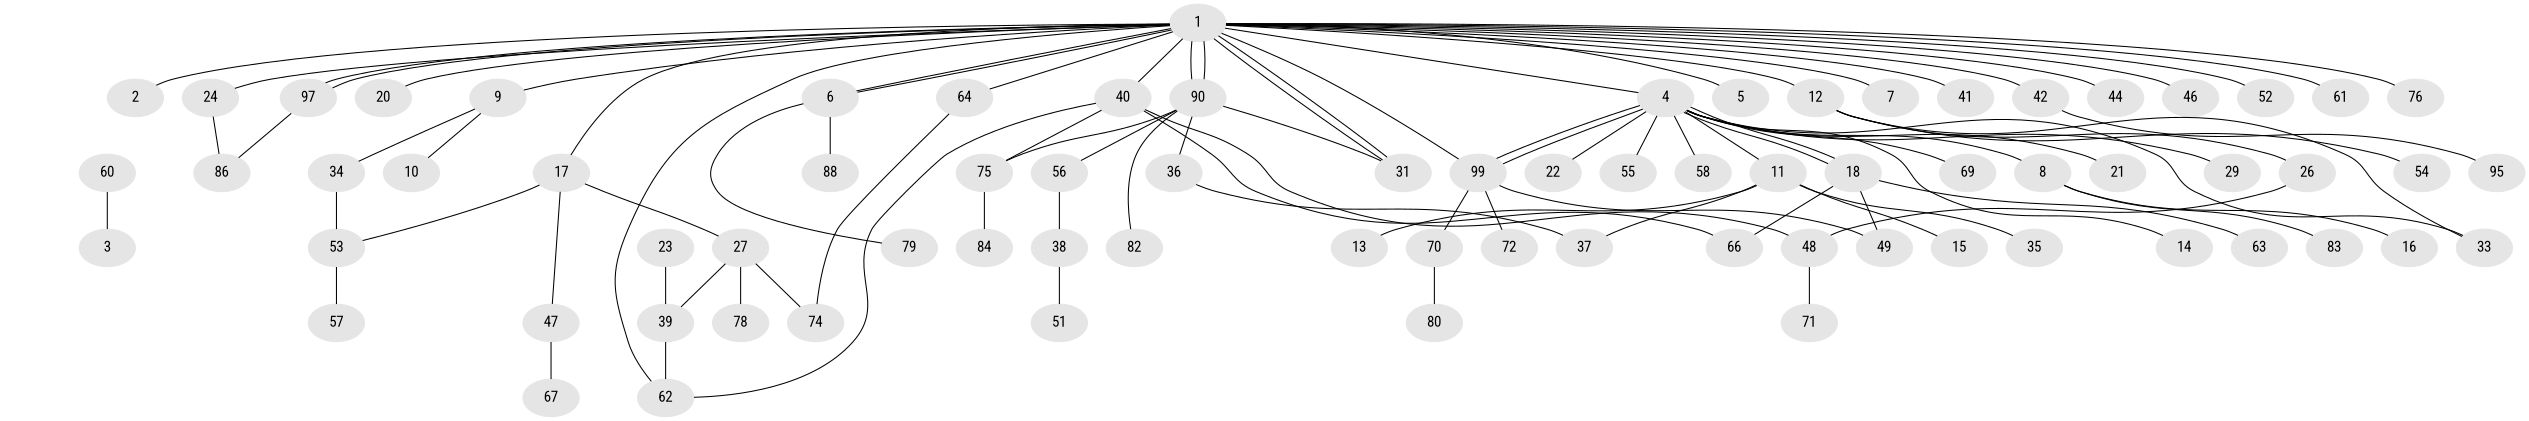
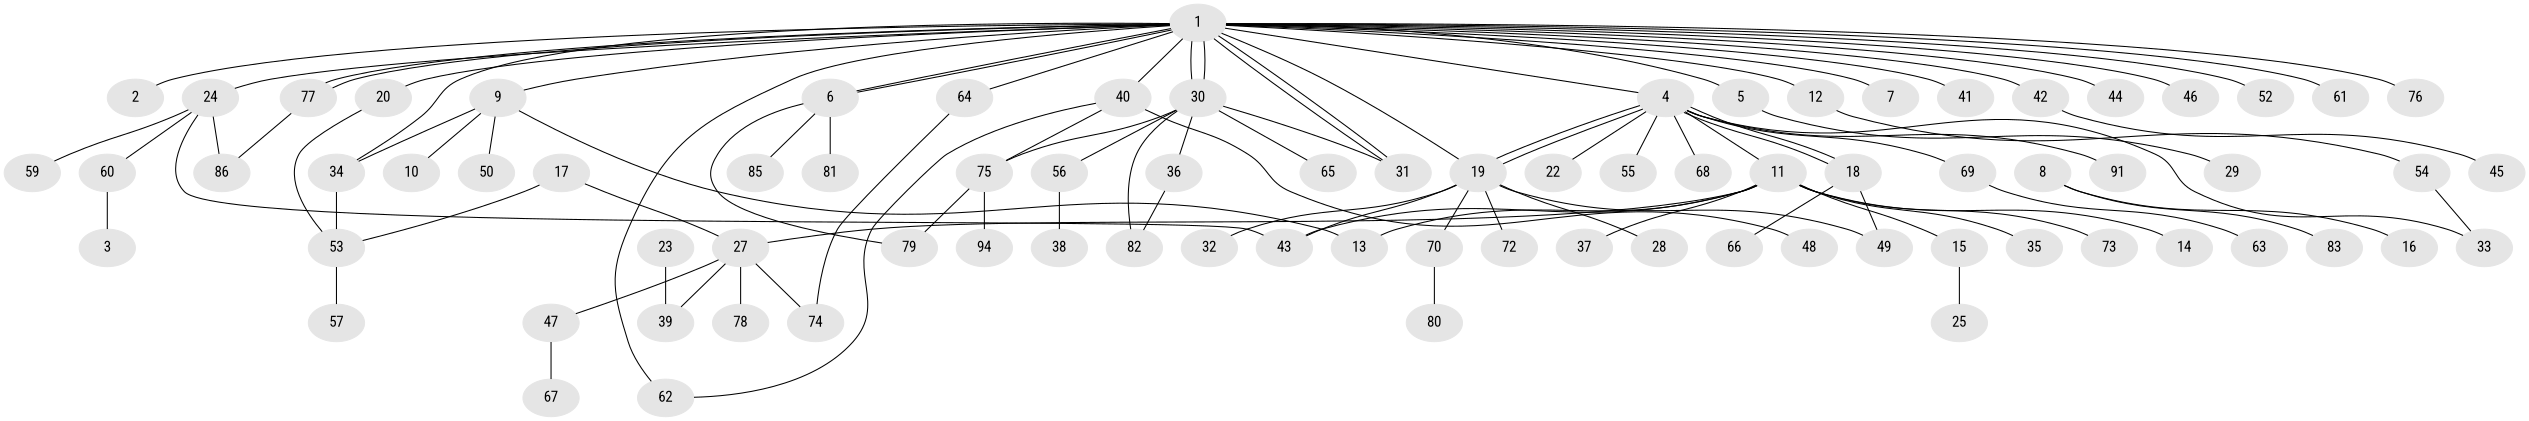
  graph {
    fontname="Roboto Condensed"
    node [color=gray90 fontname="Roboto Condensed" style=filled]
    edge [fontname="Roboto Condensed"]
    1
    2
    4
    5
    6
    7
    9
    12
    17
-   19 [label=99]
+   19
    20
    24
-   30 [label=90]
+   30
    31
    40
    41
    42
    44
    46
    52
    61
    62
    64
    76
-   77 [label=97]
+   77
    8
    11
    14
    18
-   21
+   21 [label=91]
    22
    29
    33
    55
-   58
+   58 [label=68]
    69
    79
-   81 [label=88]
+   81
+   85
    10
    13
    34
-   26
+   50
    54
    27
    53
+   43
    49
+   28
+   32
    70
    72
+   59
    60
    86
    36
    56
+   65
    75
    82
    66
    48
-   45 [label=95]
+   45
    74
    16
    83
    15
    35
    37
+   73
    63
+   25
    39
    47
    78
    57
    23
    80
    3
-   71
    67
    38
-   84
-   51
+   84 [label=94]
    1 -- 2
    1 -- 4
    1 -- 5
    1 -- 6
    1 -- 6
    1 -- 7
    1 -- 9
    1 -- 12
-   1 -- 17
+   1 -- 34
    1 -- 19
    1 -- 20
    1 -- 24
    1 -- 30
    1 -- 30
    1 -- 31
    1 -- 31
    1 -- 40
    1 -- 41
    1 -- 42
    1 -- 44
    1 -- 46
    1 -- 52
    1 -- 61
    1 -- 62
    1 -- 64
    1 -- 76
    1 -- 77
    1 -- 77
    4 -- 19
    4 -- 19
-   4 -- 8
    4 -- 11
-   4 -- 14
+   11 -- 14
    4 -- 18
    4 -- 18
    4 -- 21
    4 -- 22
-   4 -- 29
+   5 -- 29
    4 -- 33
    4 -- 55
    4 -- 58
    4 -- 69
    6 -- 79
    6 -- 81
+   6 -- 85
    9 -- 10
+   9 -- 13
    9 -- 34
-   12 -- 33
-   12 -- 26
+   9 -- 50
+   54 -- 33
    12 -- 54
    17 -- 27
    17 -- 53
+   19 -- 43
    19 -- 49
+   19 -- 28
+   19 -- 32
    19 -- 70
    19 -- 72
+   20 -- 53
+   24 -- 43
+   24 -- 59
+   24 -- 60
    24 -- 86
    30 -- 31
    30 -- 36
    30 -- 56
+   30 -- 65
    30 -- 75
    30 -- 82
    40 -- 62
    40 -- 75
-   40 -- 66
    40 -- 48
    42 -- 45
    64 -- 74
    77 -- 86
    8 -- 16
    8 -- 83
    11 -- 13
+   11 -- 27
+   11 -- 43
    11 -- 15
    11 -- 35
    11 -- 37
+   11 -- 73
    18 -- 49
    18 -- 66
-   18 -- 63
+   69 -- 63
    34 -- 53
-   26 -- 48
    27 -- 74
    27 -- 39
-   17 -- 47
+   27 -- 47
    27 -- 78
    53 -- 57
    70 -- 80
    60 -- 3
-   36 -- 37
+   36 -- 82
    56 -- 38
+   75 -- 79
    75 -- 84
-   48 -- 71
-   39 -- 62
+   15 -- 25
    47 -- 67
    23 -- 39
-   38 -- 51
  }
